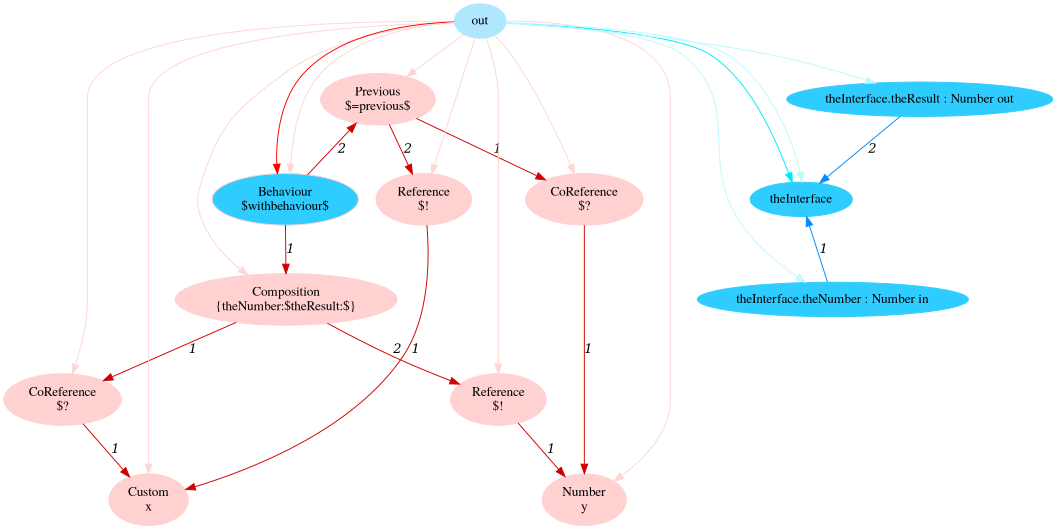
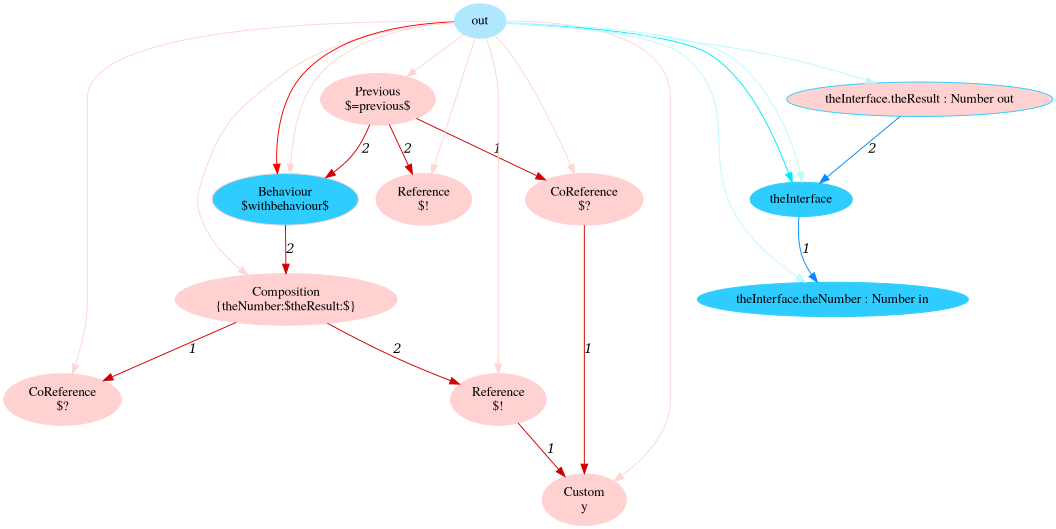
  digraph {
    node [color="#ffd1d1" fontname=Times shape=ellipse style=filled]
    edge [arrowHead=normal arrowsize=1 color="#d00000" dir=forward fontname="Times-Italic"]
-   n1 [label="Custom\nx"]
    n2 [label="CoReference\n$?"]
-   n3 [label="Number\ny"]
+   n3 [label="Custom\ny"]
    n4 [label="Reference\n$!"]
    n5 [label="Composition\n{theNumber:$theResult:$}"]
    n6 [label="CoReference\n$?"]
    n7 [label="Reference\n$!"]
    n8 [label="Previous\n$=previous$"]
    n9 [fillcolor="#2fcdff" label="Behaviour\n$withbehaviour$"]
    n10 [color="#afe7ff" label=out]
    n11 [color="#2fcdff" label=theInterface]
    n12 [color="#2fcdff" label="theInterface.theNumber : Number in"]
-   n13 [color="#2fcdff" label="theInterface.theResult : Number out"]
-   n2 -> n1 [label=1]
+   n13 [color="#2fcdff" label="theInterface.theResult : Number out" fillcolor="#ffd1d1"]
    n4 -> n3 [label=1]
    n5 -> n2 [label=1]
    n5 -> n4 [label=2]
    n6 -> n3 [label=1]
-   n7 -> n1 [label=1]
    n8 -> n6 [label=1]
    n8 -> n7 [label=2]
-   n9 -> n5 [label=1]
-   n9 -> n8 [label=2]
-   n10 -> n1 [color="#ffd5d5"]
+   n9 -> n5 [label=2]
+   n8 -> n9 [label=2]
    n10 -> n2 [color="#ffd5d5"]
    n10 -> n3 [color="#ffd5d5"]
    n10 -> n4 [color="#ffd5d5"]
    n10 -> n5 [color="#ffd5d5"]
    n10 -> n6 [color="#ffd5d5"]
    n10 -> n7 [color="#ffd5d5"]
    n10 -> n8 [color="#ffd5d5"]
    n10 -> n9 [color="#ff0000"]
    n10 -> n9 [color="#ffd5d5"]
    n10 -> n11 [color="#00e8ff"]
    n10 -> n11 [color="#bef9ff"]
    n10 -> n12 [color="#bef9ff"]
    n10 -> n13 [color="#bef9ff"]
-   n12 -> n11 [color="#008cff" label=1]
+   n11 -> n12 [color="#008cff" label=1]
    n13 -> n11 [color="#008cff" label=2]
  }
